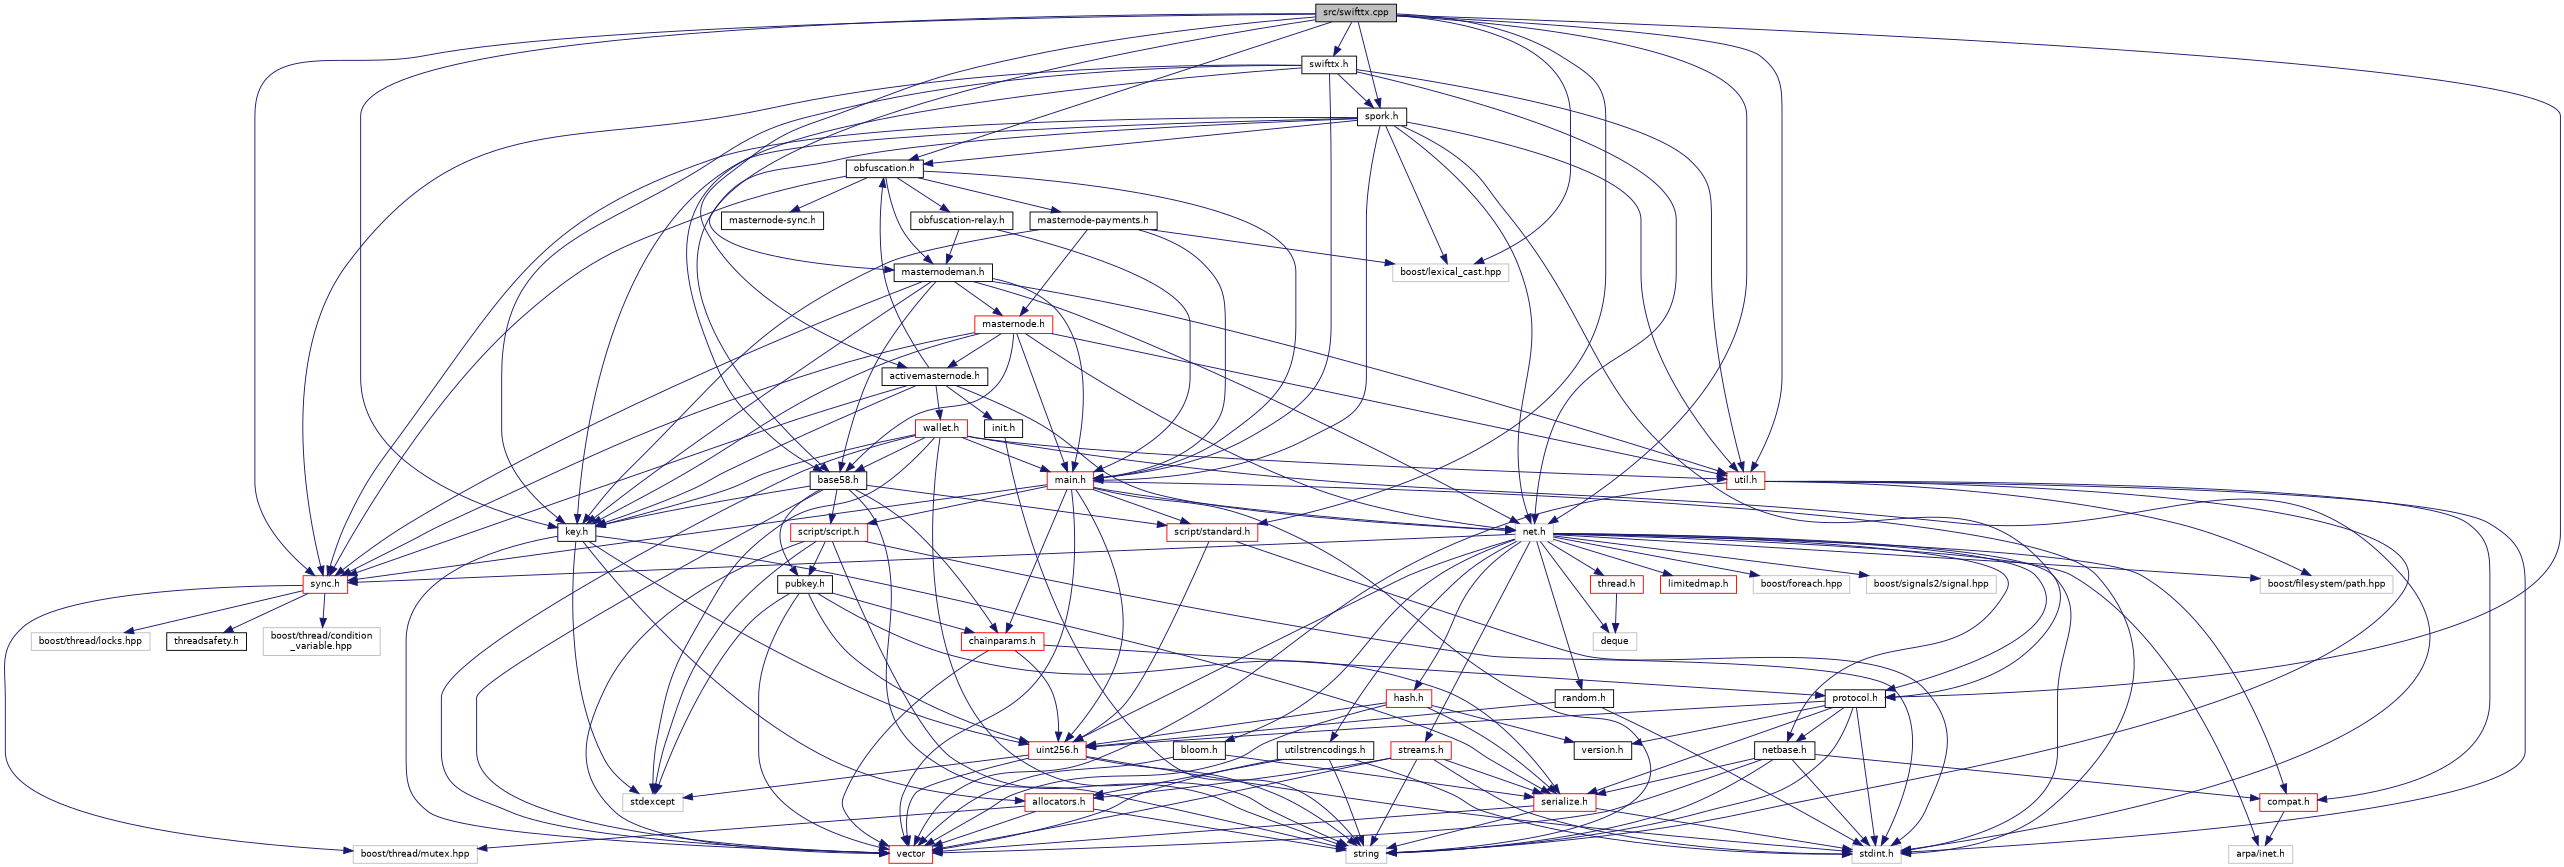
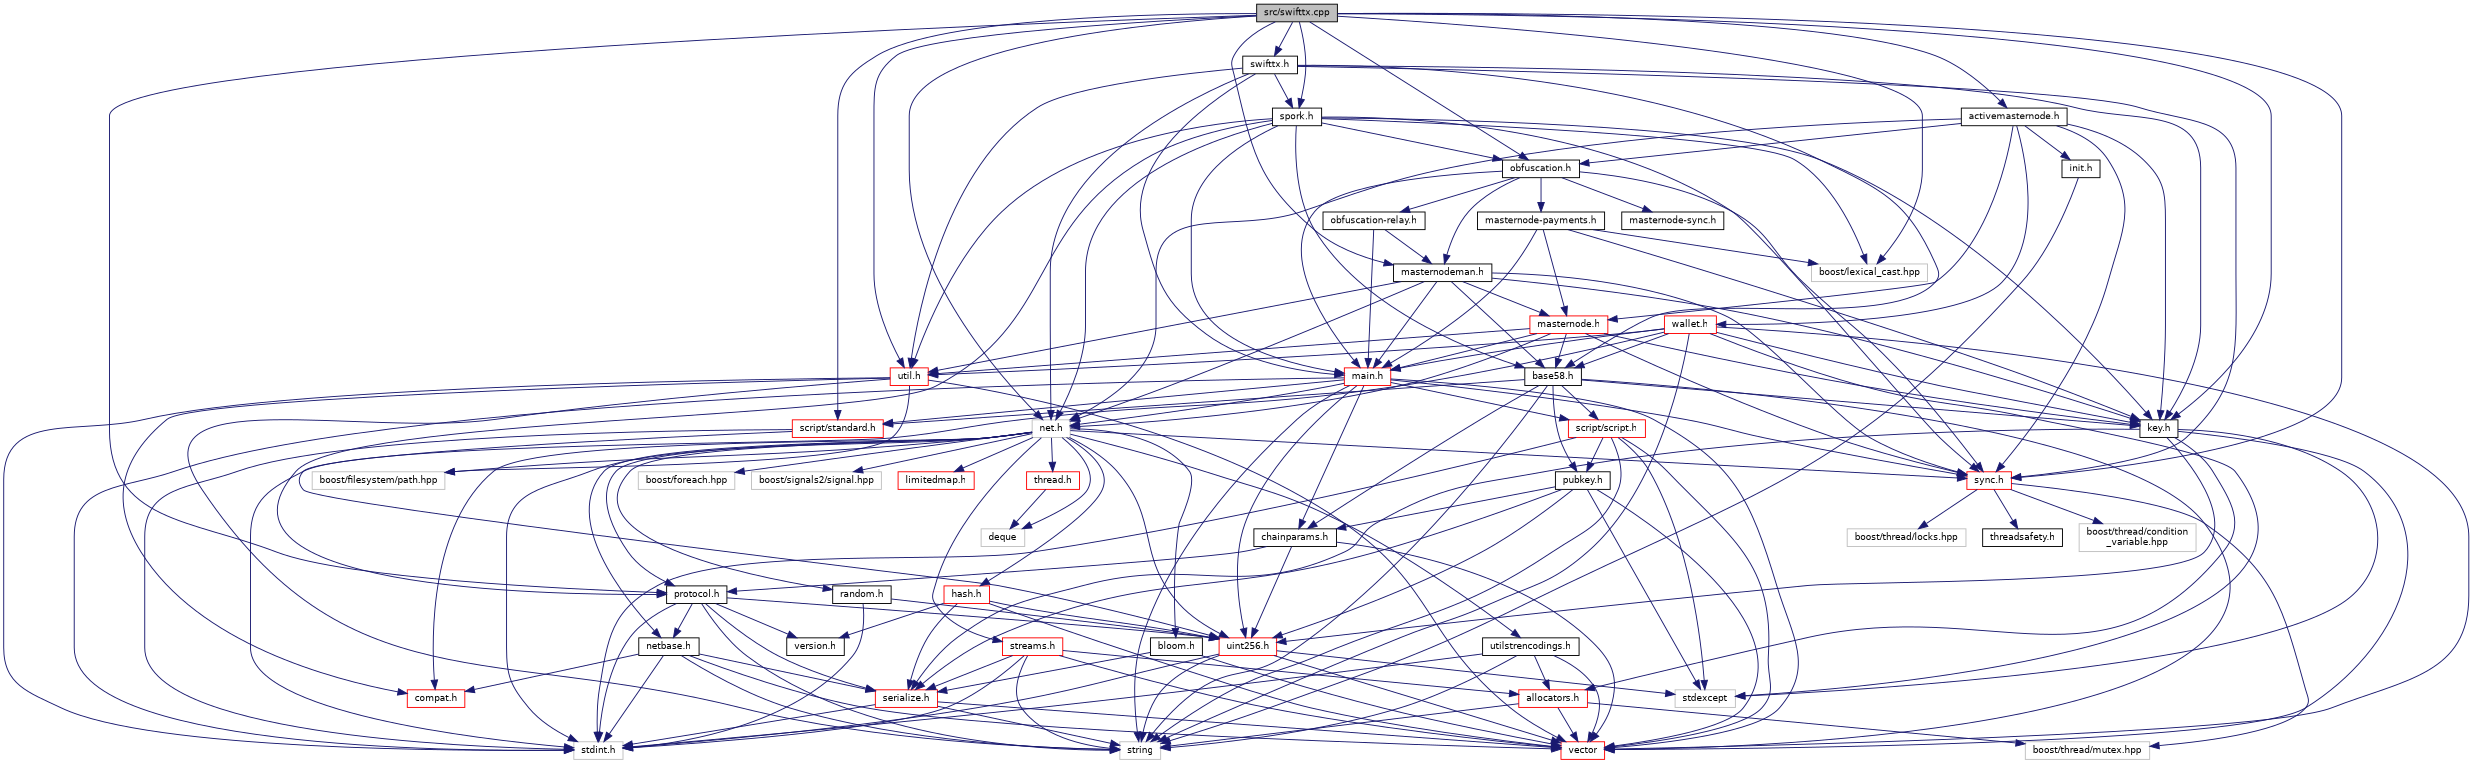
  digraph {
    node [color=black fillcolor=white fontname=Helvetica fontsize=10 shape=record style=filled]
    edge [color=midnightblue fontname=Helvetica fontsize=10 labelfontname=Helvetica labelfontsize=10 style=solid]
    n1 [fillcolor=grey75 fontcolor=black height=0.2 label="src/swifttx.cpp" width=0.4]
    n2 [height=0.2 label="swifttx.h" width=0.4]
    n3 [height=0.2 label="protocol.h" width=0.4]
    n4 [height=0.2 label="key.h" width=0.4]
    n5 [color=grey75 height=0.2 label="net.h" width=0.4]
    n6 [color=red height=0.2 label="sync.h" width=0.4]
    n7 [height=0.2 label="spork.h" width=0.4]
    n8 [color=red height=0.2 label="util.h" width=0.4]
    n9 [height=0.2 label="obfuscation.h" width=0.4]
    n10 [color=grey75 height=0.2 label="boost/lexical_cast.hpp" width=0.4]
    n11 [height=0.2 label="masternodeman.h" width=0.4]
    n12 [height=0.2 label="activemasternode.h" width=0.4]
    n13 [color=red height=0.2 label="script/standard.h" width=0.4]
    n14 [height=0.2 label="base58.h" width=0.4]
    n15 [color=red height=0.2 label="main.h" width=0.4]
-   n16 [color=red height=0.2 label="chainparams.h" width=0.4]
+   n16 [height=0.2 label="chainparams.h" width=0.4]
    n17 [color=grey75 height=0.2 label=string width=0.4]
    n18 [color=red height=0.2 label=vector width=0.4]
    n19 [height=0.2 label="pubkey.h" width=0.4]
    n20 [color=red height=0.2 label="script/script.h" width=0.4]
    n21 [color=red height=0.2 label="uint256.h" width=0.4]
    n22 [height=0.2 label="netbase.h" width=0.4]
    n23 [color=red height=0.2 label="serialize.h" width=0.4]
    n24 [color=grey75 height=0.2 label="stdint.h" width=0.4]
    n25 [height=0.2 label="version.h" width=0.4]
    n26 [color=grey75 height=0.2 label=stdexcept width=0.4]
    n27 [color=red height=0.2 label="allocators.h" width=0.4]
    n28 [color=red height=0.2 label="compat.h" width=0.4]
-   n29 [color=grey75 height=0.2 label="arpa/inet.h" width=0.4]
    n30 [color=red height=0.2 label="hash.h" width=0.4]
    n31 [height=0.2 label="bloom.h" width=0.4]
    n32 [color=red height=0.2 label="limitedmap.h" width=0.4]
    n33 [color=red height=0.2 label="thread.h" width=0.4]
    n34 [color=grey75 height=0.2 label=deque width=0.4]
    n35 [height=0.2 label="random.h" width=0.4]
    n36 [color=red height=0.2 label="streams.h" width=0.4]
    n37 [height=0.2 label="utilstrencodings.h" width=0.4]
    n38 [color=grey75 height=0.2 label="boost/filesystem/path.hpp" width=0.4]
    n39 [color=grey75 height=0.2 label="boost/foreach.hpp" width=0.4]
    n40 [color=grey75 height=0.2 label="boost/signals2/signal.hpp" width=0.4]
    n41 [color=grey75 height=0.2 label="boost/thread/mutex.hpp" width=0.4]
    n42 [height=0.2 label="threadsafety.h" width=0.4]
    n43 [color=grey75 height=0.2 label="boost/thread/condition\l_variable.hpp" width=0.4]
    n44 [color=grey75 height=0.2 label="boost/thread/locks.hpp" width=0.4]
    n45 [height=0.2 label="masternode-payments.h" width=0.4]
    n46 [height=0.2 label="masternode-sync.h" width=0.4]
    n47 [height=0.2 label="obfuscation-relay.h" width=0.4]
    n48 [color=red height=0.2 label="masternode.h" width=0.4]
    n49 [height=0.2 label="init.h" width=0.4]
    n50 [color=red height=0.2 label="wallet.h" width=0.4]
    n1 -> n2
    n1 -> n3
    n1 -> n4
    n1 -> n5
    n1 -> n6
    n1 -> n7
    n1 -> n8
    n1 -> n9
    n1 -> n10
    n1 -> n11
    n1 -> n12
    n1 -> n13
    n2 -> n4
    n2 -> n5
    n2 -> n6
    n2 -> n7
    n2 -> n8
    n2 -> n14
    n2 -> n15
    n3 -> n17
    n3 -> n21
    n3 -> n22
    n3 -> n23
    n3 -> n24
    n3 -> n25
    n4 -> n18
    n4 -> n21
    n4 -> n23
    n4 -> n26
    n4 -> n27
    n5 -> n3
    n5 -> n6
    n5 -> n21
    n5 -> n22
    n5 -> n24
    n5 -> n28
-   n5 -> n29
    n5 -> n30
    n5 -> n31
    n5 -> n32
    n5 -> n33
    n5 -> n34
    n5 -> n35
    n5 -> n36
    n5 -> n37
    n5 -> n38
    n5 -> n39
    n5 -> n40
    n6 -> n41
    n6 -> n42
    n6 -> n43
    n6 -> n44
    n7 -> n3
    n7 -> n4
    n7 -> n5
    n7 -> n6
    n7 -> n8
    n7 -> n9
    n7 -> n10
    n7 -> n14
    n7 -> n15
    n8 -> n17
    n8 -> n18
    n8 -> n24
    n8 -> n28
    n8 -> n38
    n9 -> n6
    n9 -> n11
    n9 -> n15
    n9 -> n45
    n9 -> n46
    n9 -> n47
    n11 -> n4
    n11 -> n5
    n11 -> n6
    n11 -> n8
    n11 -> n14
    n11 -> n15
    n11 -> n48
    n12 -> n4
    n12 -> n5
    n12 -> n6
    n12 -> n9
-   n48 -> n12
+   n12 -> n48
    n12 -> n49
    n12 -> n50
    n13 -> n21
    n13 -> n24
    n14 -> n4
    n14 -> n13
    n14 -> n16
    n14 -> n17
    n14 -> n18
    n14 -> n19
    n14 -> n20
    n15 -> n5
    n15 -> n6
    n15 -> n13
    n15 -> n16
    n15 -> n17
    n15 -> n18
    n15 -> n20
    n15 -> n21
    n15 -> n24
    n16 -> n3
    n16 -> n18
    n16 -> n21
    n19 -> n16
    n19 -> n18
    n19 -> n21
    n19 -> n23
    n19 -> n26
    n20 -> n17
    n20 -> n18
    n20 -> n19
    n20 -> n24
    n20 -> n26
    n21 -> n17
    n21 -> n18
    n21 -> n24
    n21 -> n26
    n22 -> n17
    n22 -> n18
    n22 -> n23
    n22 -> n24
    n22 -> n28
    n23 -> n17
    n23 -> n18
    n23 -> n24
    n27 -> n17
    n27 -> n18
    n27 -> n41
-   n28 -> n29
    n30 -> n18
    n30 -> n21
    n30 -> n23
    n30 -> n25
    n31 -> n18
    n31 -> n23
    n33 -> n34
    n35 -> n21
    n35 -> n24
    n36 -> n17
    n36 -> n18
    n36 -> n23
    n36 -> n24
    n36 -> n27
    n37 -> n17
    n37 -> n18
    n37 -> n24
    n37 -> n27
    n45 -> n4
    n45 -> n10
    n45 -> n15
    n45 -> n48
    n47 -> n11
    n47 -> n15
    n48 -> n4
    n48 -> n5
    n48 -> n6
    n48 -> n8
    n48 -> n14
    n48 -> n15
    n49 -> n17
    n50 -> n4
    n50 -> n8
    n50 -> n14
    n50 -> n15
    n50 -> n17
    n50 -> n18
    n50 -> n24
    n50 -> n26
  }
